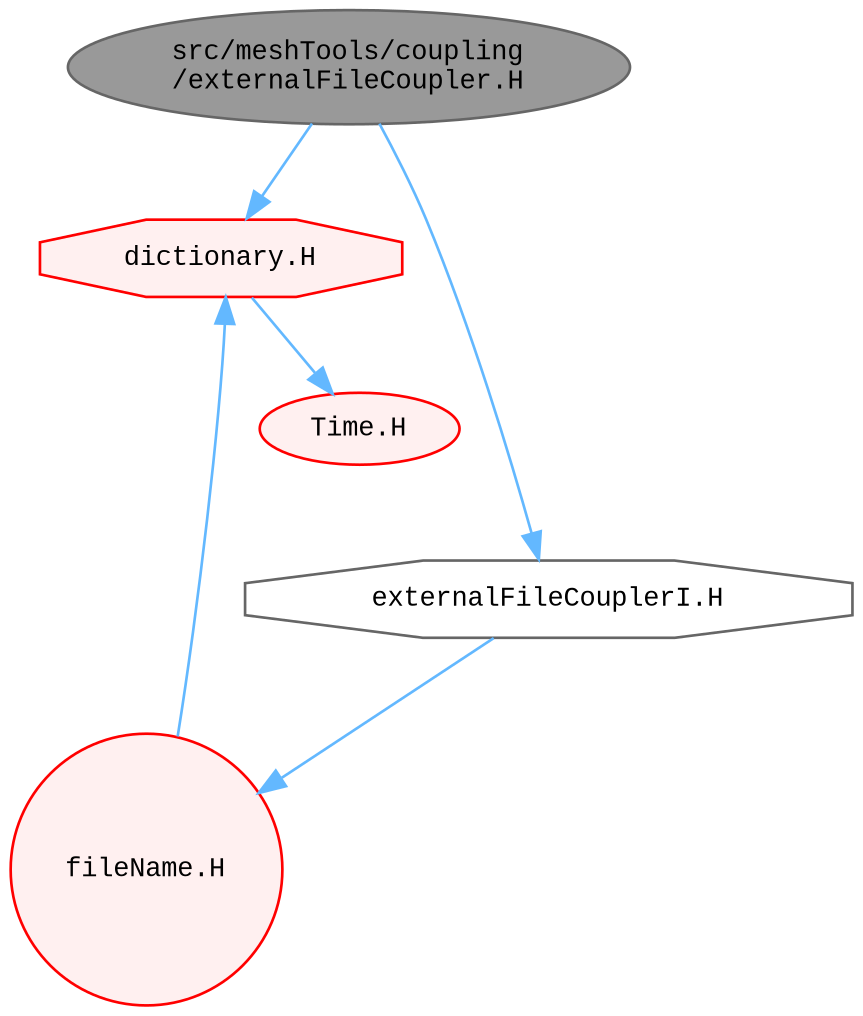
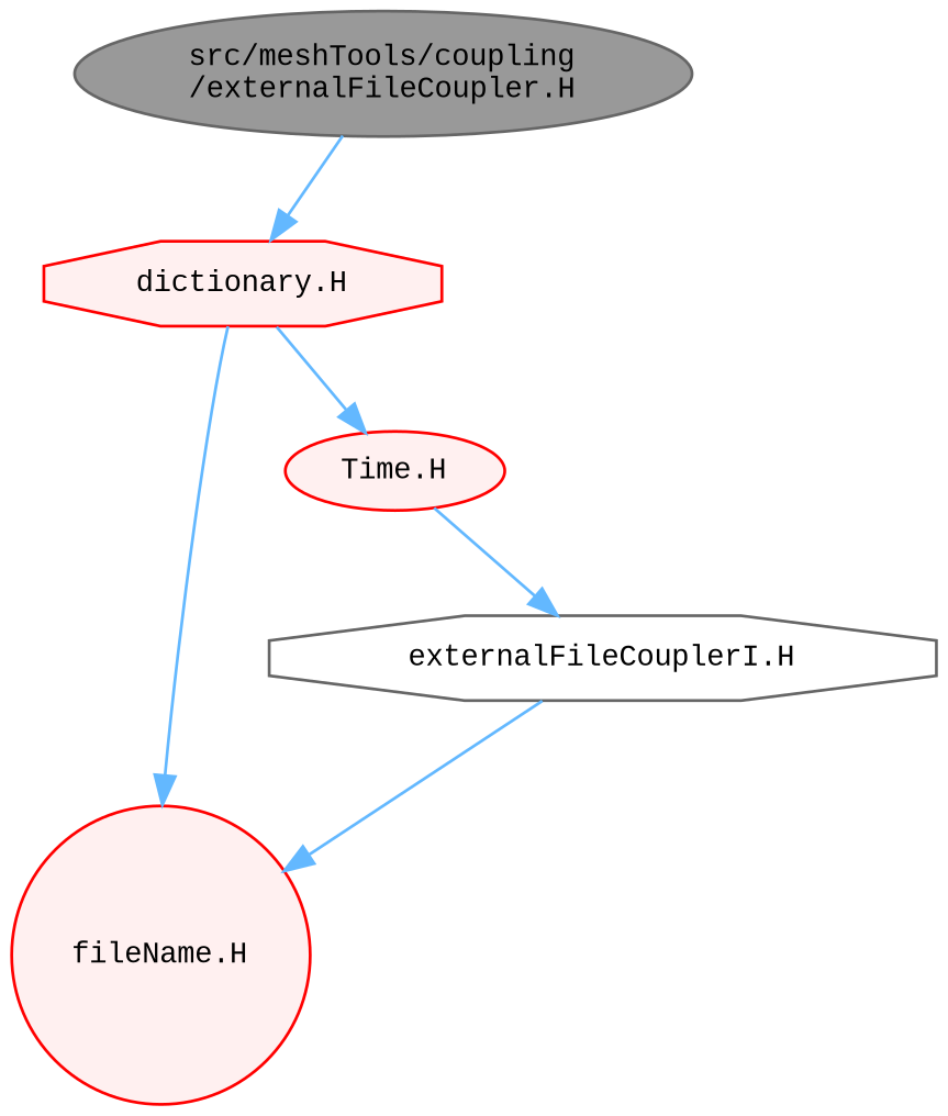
  digraph {
    fontname="Liberation Mono"
    node [color=red fillcolor="#FFF0F0" fontname="Liberation Mono" fontsize=10 shape=ellipse style=filled]
    edge [color=steelblue1 fontname="Liberation Mono" fontsize=10 labelfontname=Helvetica labelfontsize=10 style=solid]
    n1 [color=gray40 fillcolor=grey60 fontcolor=black height=0.2 label="src/meshTools/coupling\l/externalFileCoupler.H" width=0.4]
    n2 [height=0.2 label="dictionary.H" shape=octagon width=0.4]
    n3 [color=grey40 fillcolor=white height=0.2 label="externalFileCouplerI.H" shape=octagon width=0.4]
    n4 [height=0.2 label="fileName.H" shape=circle width=0.4]
    n5 [height=0.2 label="Time.H" width=0.4]
    n1 -> n2
-   n1 -> n3
-   n4 -> n2
+   n5 -> n3
+   n2 -> n4
    n2 -> n5
    n3 -> n4
  }
